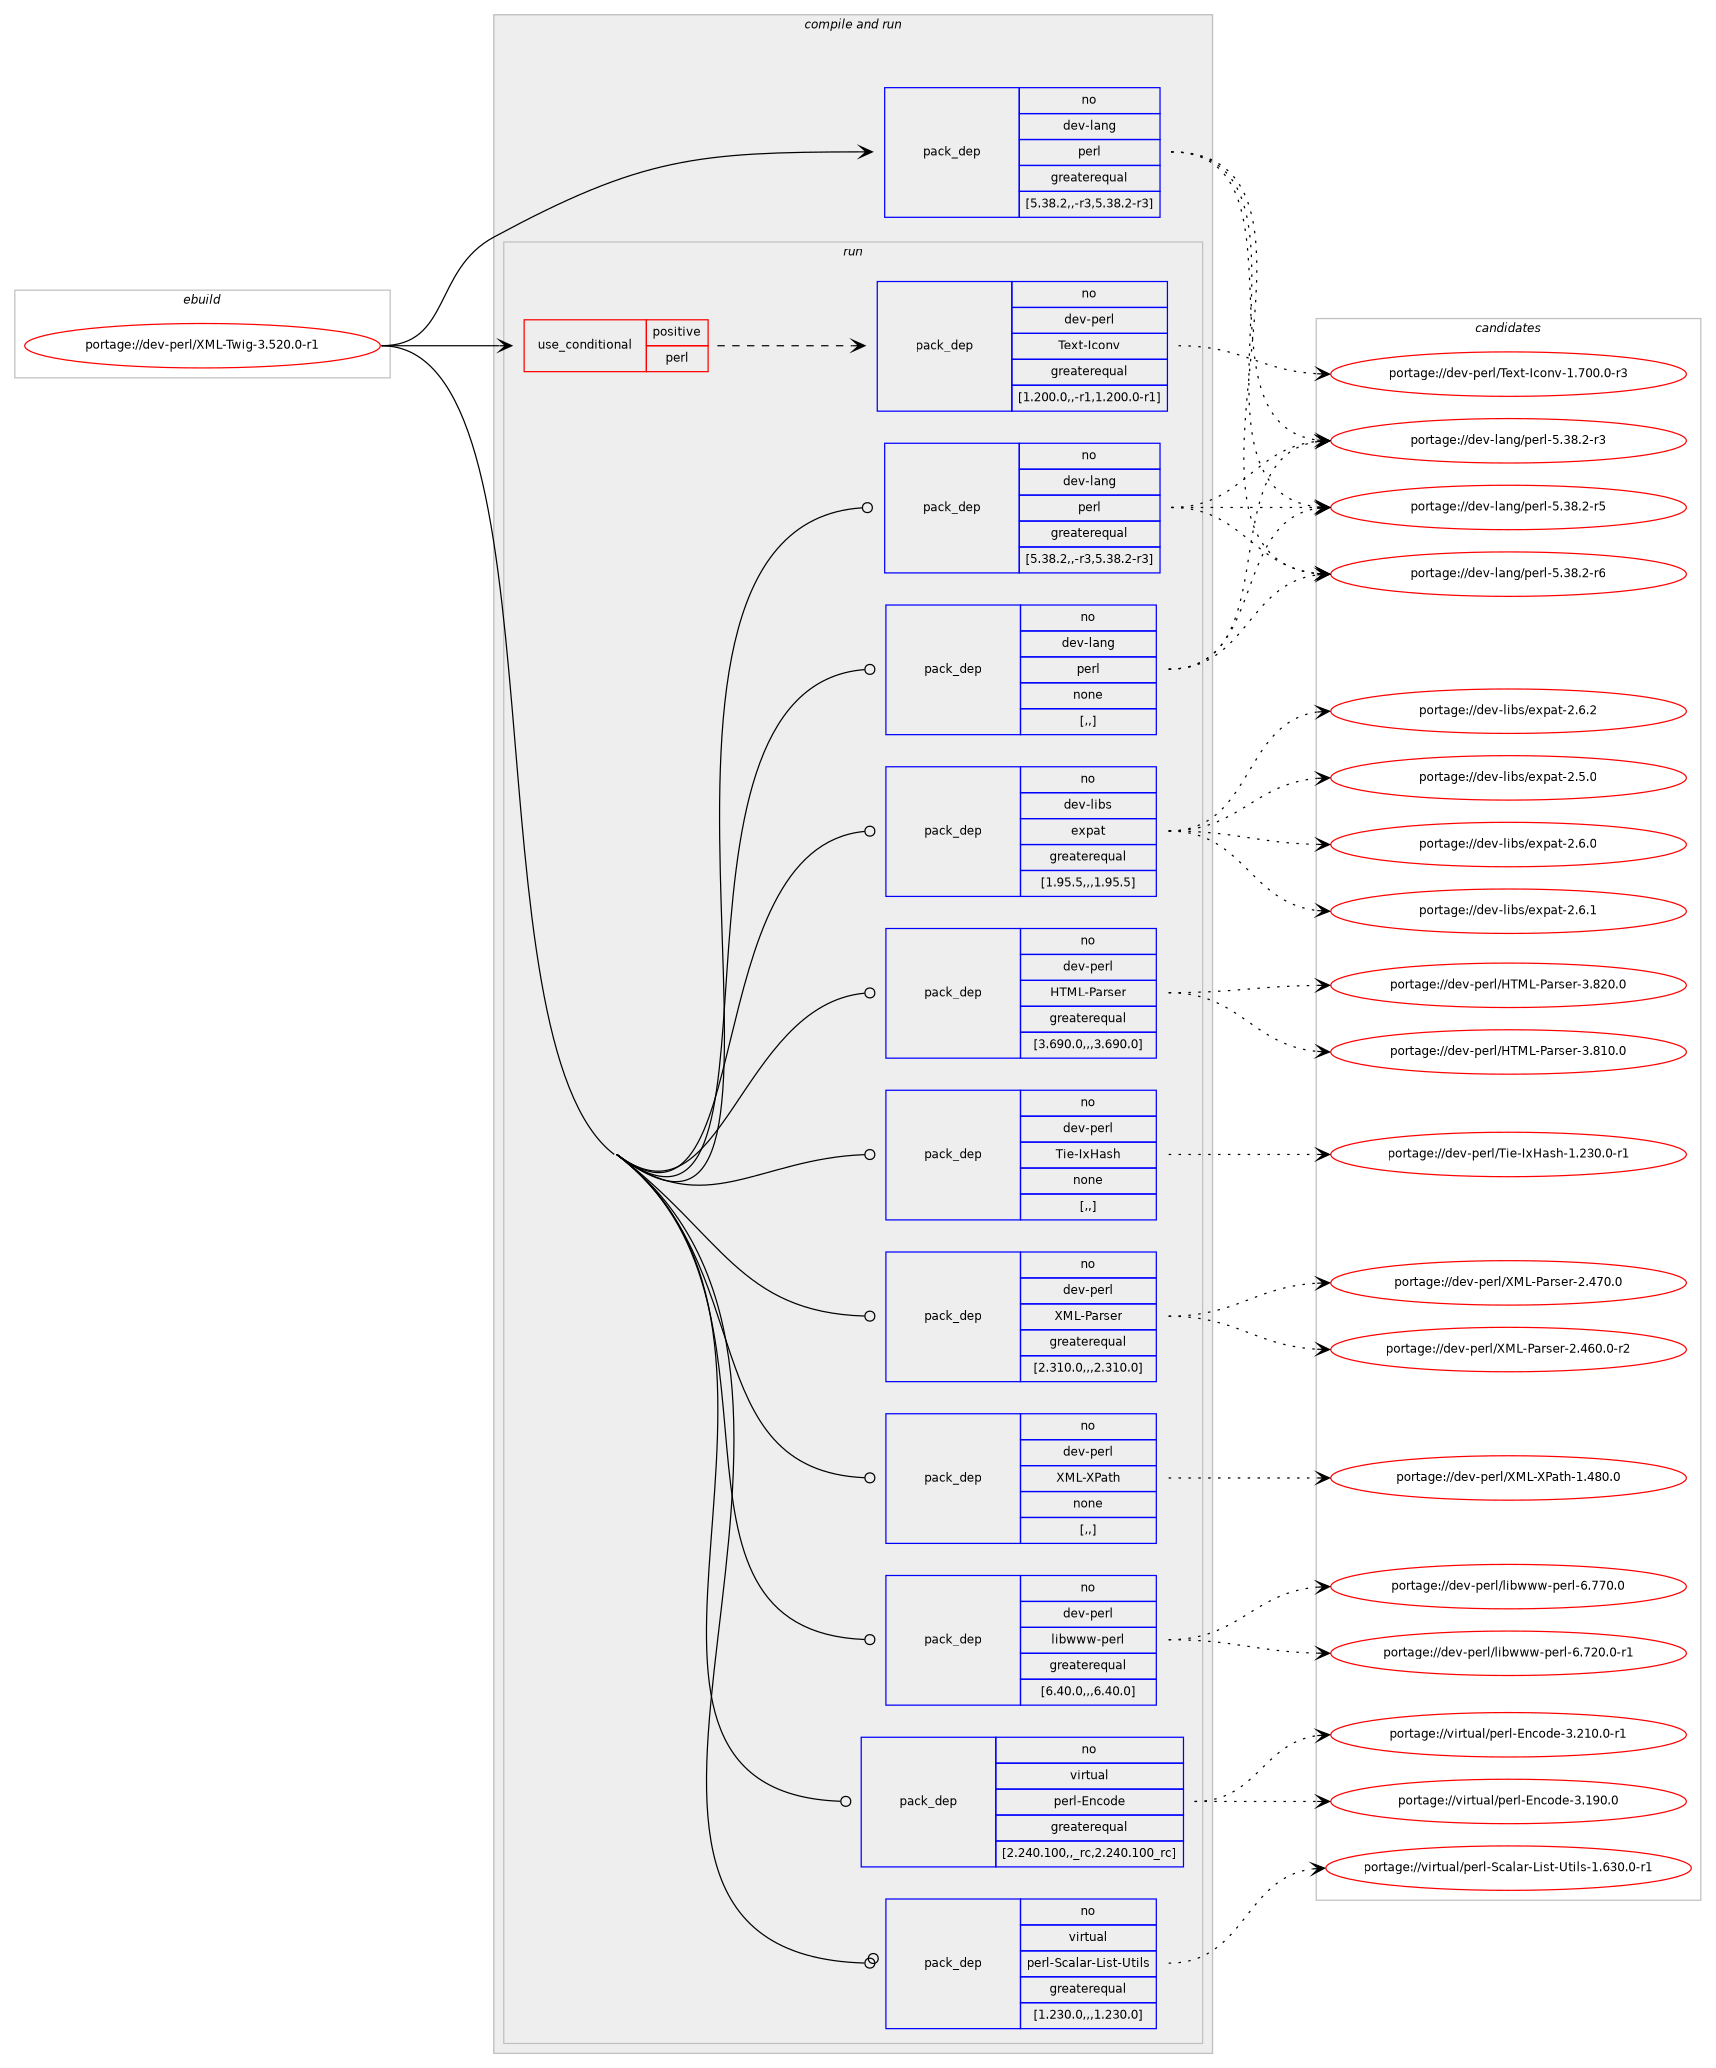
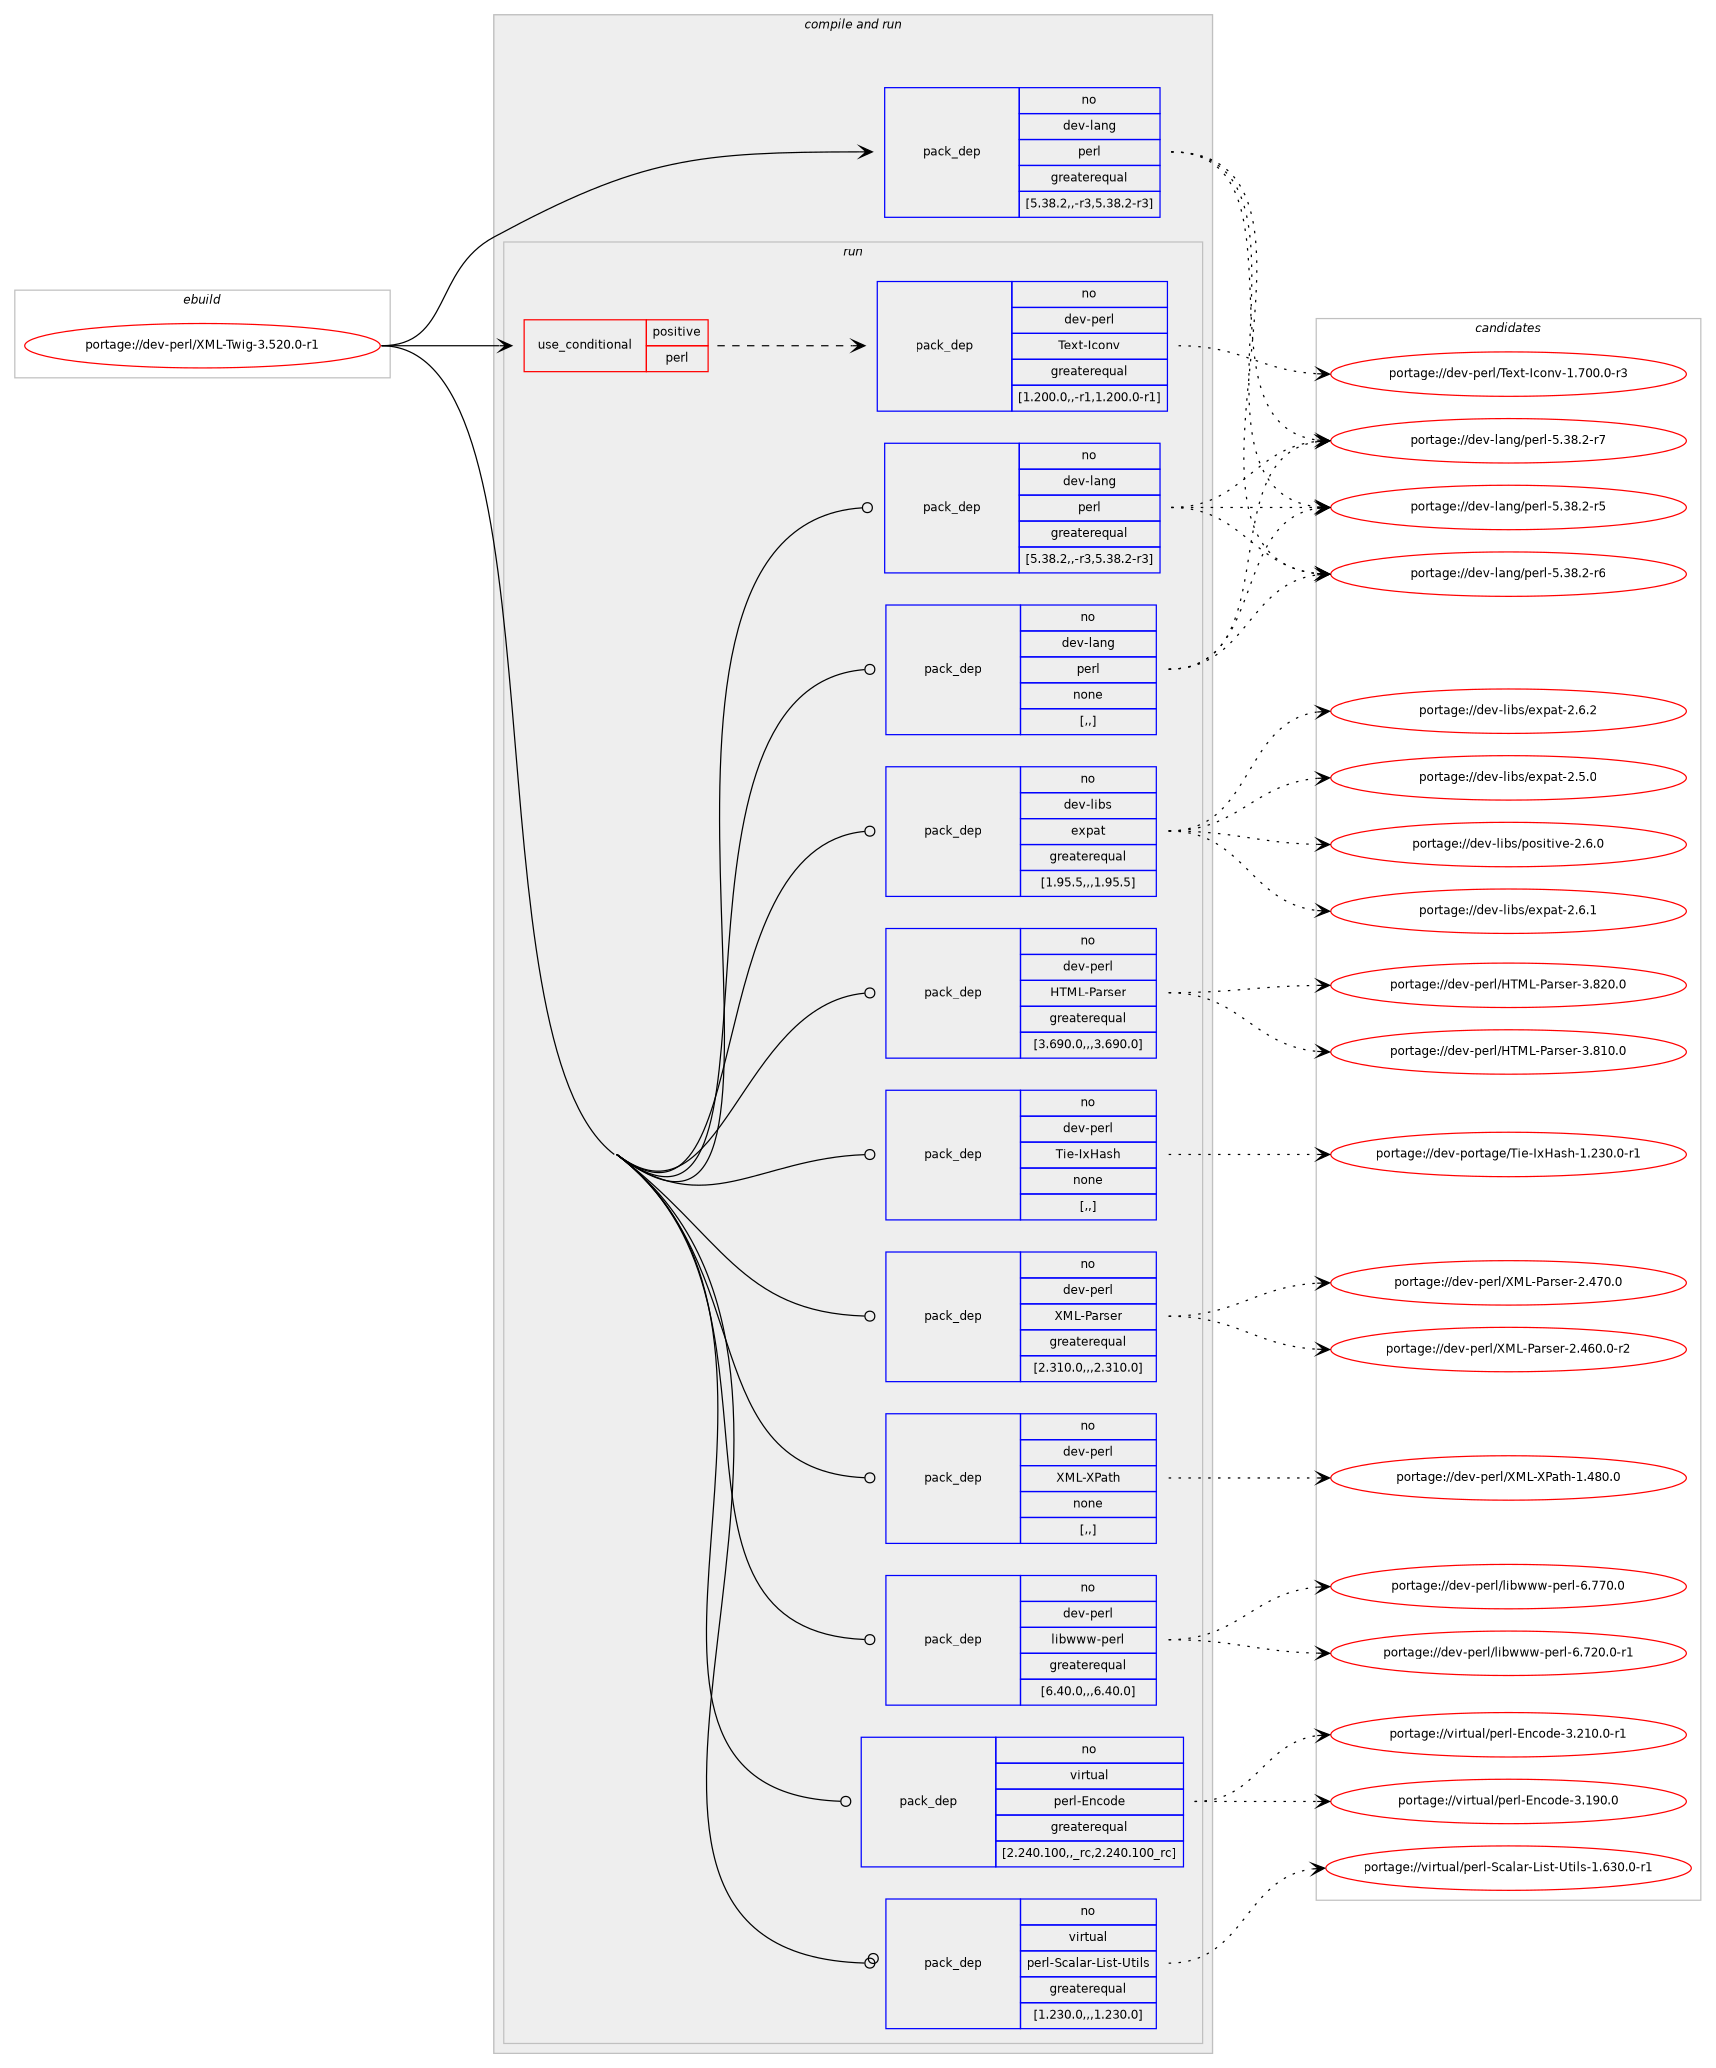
  digraph {
    compound=true
    concentrate=true
    fontname=Helvetica
    fontsize=10
    newrank=true
    rankdir=LR
    ranksep=1.5
    node [color=red fontname=Helvetica fontsize=10]
    edge [arrowhead=vee headport=w style=dotted tailport=e weight=100]
    n1 [label="portage://dev-perl/XML-Twig-3.520.0-r1" width=4]
    n2 [color=blue label=<<TABLE BORDER="0" CELLBORDER="1" CELLSPACING="0" CELLPADDING="4" WIDTH="220"><TR><TD ROWSPAN="6" CELLPADDING="30">pack_dep</TD></TR><TR><TD WIDTH="110">no</TD></TR><TR><TD>dev-lang</TD></TR><TR><TD>perl</TD></TR><TR><TD>greaterequal</TD></TR><TR><TD>[5.38.2,,-r3,5.38.2-r3]</TD></TR></TABLE>> shape=none]
    n3 [color=blue label=<<TABLE BORDER="0" CELLBORDER="1" CELLSPACING="0" CELLPADDING="4" WIDTH="220"><TR><TD ROWSPAN="6" CELLPADDING="30">pack_dep</TD></TR><TR><TD WIDTH="110">no</TD></TR><TR><TD>dev-perl</TD></TR><TR><TD>Text-Iconv</TD></TR><TR><TD>greaterequal</TD></TR><TR><TD>[1.200.0,,-r1,1.200.0-r1]</TD></TR></TABLE>> shape=none]
    n4 [label=<<TABLE BORDER="0" CELLBORDER="1" CELLSPACING="0" CELLPADDING="4"><TR><TD ROWSPAN="3" CELLPADDING="10">use_conditional</TD></TR><TR><TD>positive</TD></TR><TR><TD>perl</TD></TR></TABLE>> shape=none]
    n5 [color=blue label=<<TABLE BORDER="0" CELLBORDER="1" CELLSPACING="0" CELLPADDING="4" WIDTH="220"><TR><TD ROWSPAN="6" CELLPADDING="30">pack_dep</TD></TR><TR><TD WIDTH="110">no</TD></TR><TR><TD>dev-lang</TD></TR><TR><TD>perl</TD></TR><TR><TD>greaterequal</TD></TR><TR><TD>[5.38.2,,-r3,5.38.2-r3]</TD></TR></TABLE>> shape=none]
    n6 [color=blue label=<<TABLE BORDER="0" CELLBORDER="1" CELLSPACING="0" CELLPADDING="4" WIDTH="220"><TR><TD ROWSPAN="6" CELLPADDING="30">pack_dep</TD></TR><TR><TD WIDTH="110">no</TD></TR><TR><TD>dev-lang</TD></TR><TR><TD>perl</TD></TR><TR><TD>none</TD></TR><TR><TD>[,,]</TD></TR></TABLE>> shape=none]
    n7 [color=blue label=<<TABLE BORDER="0" CELLBORDER="1" CELLSPACING="0" CELLPADDING="4" WIDTH="220"><TR><TD ROWSPAN="6" CELLPADDING="30">pack_dep</TD></TR><TR><TD WIDTH="110">no</TD></TR><TR><TD>dev-libs</TD></TR><TR><TD>expat</TD></TR><TR><TD>greaterequal</TD></TR><TR><TD>[1.95.5,,,1.95.5]</TD></TR></TABLE>> shape=none]
    n8 [color=blue label=<<TABLE BORDER="0" CELLBORDER="1" CELLSPACING="0" CELLPADDING="4" WIDTH="220"><TR><TD ROWSPAN="6" CELLPADDING="30">pack_dep</TD></TR><TR><TD WIDTH="110">no</TD></TR><TR><TD>dev-perl</TD></TR><TR><TD>HTML-Parser</TD></TR><TR><TD>greaterequal</TD></TR><TR><TD>[3.690.0,,,3.690.0]</TD></TR></TABLE>> shape=none]
    n9 [color=blue label=<<TABLE BORDER="0" CELLBORDER="1" CELLSPACING="0" CELLPADDING="4" WIDTH="220"><TR><TD ROWSPAN="6" CELLPADDING="30">pack_dep</TD></TR><TR><TD WIDTH="110">no</TD></TR><TR><TD>dev-perl</TD></TR><TR><TD>Tie-IxHash</TD></TR><TR><TD>none</TD></TR><TR><TD>[,,]</TD></TR></TABLE>> shape=none]
    n10 [color=blue label=<<TABLE BORDER="0" CELLBORDER="1" CELLSPACING="0" CELLPADDING="4" WIDTH="220"><TR><TD ROWSPAN="6" CELLPADDING="30">pack_dep</TD></TR><TR><TD WIDTH="110">no</TD></TR><TR><TD>dev-perl</TD></TR><TR><TD>XML-Parser</TD></TR><TR><TD>greaterequal</TD></TR><TR><TD>[2.310.0,,,2.310.0]</TD></TR></TABLE>> shape=none]
    n11 [color=blue label=<<TABLE BORDER="0" CELLBORDER="1" CELLSPACING="0" CELLPADDING="4" WIDTH="220"><TR><TD ROWSPAN="6" CELLPADDING="30">pack_dep</TD></TR><TR><TD WIDTH="110">no</TD></TR><TR><TD>dev-perl</TD></TR><TR><TD>XML-XPath</TD></TR><TR><TD>none</TD></TR><TR><TD>[,,]</TD></TR></TABLE>> shape=none]
    n12 [color=blue label=<<TABLE BORDER="0" CELLBORDER="1" CELLSPACING="0" CELLPADDING="4" WIDTH="220"><TR><TD ROWSPAN="6" CELLPADDING="30">pack_dep</TD></TR><TR><TD WIDTH="110">no</TD></TR><TR><TD>dev-perl</TD></TR><TR><TD>libwww-perl</TD></TR><TR><TD>greaterequal</TD></TR><TR><TD>[6.40.0,,,6.40.0]</TD></TR></TABLE>> shape=none]
    n13 [color=blue label=<<TABLE BORDER="0" CELLBORDER="1" CELLSPACING="0" CELLPADDING="4" WIDTH="220"><TR><TD ROWSPAN="6" CELLPADDING="30">pack_dep</TD></TR><TR><TD WIDTH="110">no</TD></TR><TR><TD>virtual</TD></TR><TR><TD>perl-Encode</TD></TR><TR><TD>greaterequal</TD></TR><TR><TD>[2.240.100,,_rc,2.240.100_rc]</TD></TR></TABLE>> shape=none]
    n14 [color=blue label=<<TABLE BORDER="0" CELLBORDER="1" CELLSPACING="0" CELLPADDING="4" WIDTH="220"><TR><TD ROWSPAN="6" CELLPADDING="30">pack_dep</TD></TR><TR><TD WIDTH="110">no</TD></TR><TR><TD>virtual</TD></TR><TR><TD>perl-Scalar-List-Utils</TD></TR><TR><TD>greaterequal</TD></TR><TR><TD>[1.230.0,,,1.230.0]</TD></TR></TABLE>> shape=none]
-   n15 [label="portage://dev-lang/perl-5.38.2-r3" width=4]
+   n15 [label="portage://dev-lang/perl-5.38.2-r7" width=4]
    n16 [label="portage://dev-lang/perl-5.38.2-r5" width=4]
    n17 [label="portage://dev-lang/perl-5.38.2-r6" width=4]
    n18 [label="portage://dev-perl/Text-Iconv-1.700.0-r3" width=4]
    n19 [label="portage://dev-libs/expat-2.5.0" width=4]
-   n20 [label="portage://dev-libs/expat-2.6.0" width=4]
+   n20 [label="portage://dev-libs/positive-2.6.0" width=4]
    n21 [label="portage://dev-libs/expat-2.6.1" width=4]
    n22 [label="portage://dev-libs/expat-2.6.2" width=4]
    n23 [label="portage://dev-perl/HTML-Parser-3.810.0" width=4]
    n24 [label="portage://dev-perl/HTML-Parser-3.820.0" width=4]
-   n25 [label="portage://dev-perl/Tie-IxHash-1.230.0-r1" width=4]
+   n25 [label="portage://dev-portage/Tie-IxHash-1.230.0-r1" width=4]
    n26 [label="portage://dev-perl/XML-Parser-2.460.0-r2" width=4]
    n27 [label="portage://dev-perl/XML-Parser-2.470.0" width=4]
    n28 [label="portage://dev-perl/XML-XPath-1.480.0" width=4]
    n29 [label="portage://dev-perl/libwww-perl-6.720.0-r1" width=4]
    n30 [label="portage://dev-perl/libwww-perl-6.770.0" width=4]
    n31 [label="portage://virtual/perl-Encode-3.190.0" width=4]
    n32 [label="portage://virtual/perl-Encode-3.210.0-r1" width=4]
    n33 [label="portage://virtual/perl-Scalar-List-Utils-1.630.0-r1" width=4]
    subgraph cluster_1 {
      color=gray
      label=<<i>ebuild</i>>
      rank=same
      n1
    }
    subgraph cluster_2 {
      color=gray
      label=<<i>dependencies</i>>
      subgraph cluster_3 {
        color=gray
        fillcolor="#eeeeee"
        label=<<i>compile</i>>
        style=filled
        subgraph sub_4 {
          color=gray
          fillcolor="#eeeeee"
          label=<<i>compile</i>>
          style=filled
          n2
        }
      }
      subgraph cluster_5 {
        color=gray
        fillcolor="#eeeeee"
        label=<<i>compile and run</i>>
        style=filled
      }
      subgraph cluster_6 {
        color=gray
        fillcolor="#eeeeee"
        label=<<i>run</i>>
        style=filled
        subgraph sub_7 {
          color=gray
          fillcolor="#eeeeee"
          label=<<i>run</i>>
          style=filled
          n4
          subgraph sub_8 {
            color=gray
            fillcolor="#eeeeee"
            label=<<i>run</i>>
            style=filled
            n3
          }
        }
        subgraph sub_9 {
          color=gray
          fillcolor="#eeeeee"
          label=<<i>run</i>>
          style=filled
          n5
        }
        subgraph sub_10 {
          color=gray
          fillcolor="#eeeeee"
          label=<<i>run</i>>
          style=filled
          n6
        }
        subgraph sub_11 {
          color=gray
          fillcolor="#eeeeee"
          label=<<i>run</i>>
          style=filled
          n7
        }
        subgraph sub_12 {
          color=gray
          fillcolor="#eeeeee"
          label=<<i>run</i>>
          style=filled
          n8
        }
        subgraph sub_13 {
          color=gray
          fillcolor="#eeeeee"
          label=<<i>run</i>>
          style=filled
          n9
        }
        subgraph sub_14 {
          color=gray
          fillcolor="#eeeeee"
          label=<<i>run</i>>
          style=filled
          n10
        }
        subgraph sub_15 {
          color=gray
          fillcolor="#eeeeee"
          label=<<i>run</i>>
          style=filled
          n11
        }
        subgraph sub_16 {
          color=gray
          fillcolor="#eeeeee"
          label=<<i>run</i>>
          style=filled
          n12
        }
        subgraph sub_17 {
          color=gray
          fillcolor="#eeeeee"
          label=<<i>run</i>>
          style=filled
          n13
        }
        subgraph sub_18 {
          color=gray
          fillcolor="#eeeeee"
          label=<<i>run</i>>
          style=filled
          n14
        }
      }
    }
    subgraph cluster_19 {
      color=gray
      label=<<i>candidates</i>>
      rank=same
      subgraph sub_20 {
        color=black
        label=<<i>candidates</i>>
        nodesep=1
        rank=same
        n15
        n16
        n17
      }
      subgraph sub_21 {
        color=black
        label=<<i>candidates</i>>
        nodesep=1
        rank=same
        n18
      }
      subgraph sub_22 {
        color=black
        label=<<i>candidates</i>>
        nodesep=1
        rank=same
        n15
        n16
        n17
      }
      subgraph sub_23 {
        color=black
        label=<<i>candidates</i>>
        nodesep=1
        rank=same
        n15
        n16
        n17
      }
      subgraph sub_24 {
        color=black
        label=<<i>candidates</i>>
        nodesep=1
        rank=same
        n19
        n20
        n21
        n22
      }
      subgraph sub_25 {
        color=black
        label=<<i>candidates</i>>
        nodesep=1
        rank=same
        n23
        n24
      }
      subgraph sub_26 {
        color=black
        label=<<i>candidates</i>>
        nodesep=1
        rank=same
        n25
      }
      subgraph sub_27 {
        color=black
        label=<<i>candidates</i>>
        nodesep=1
        rank=same
        n26
        n27
      }
      subgraph sub_28 {
        color=black
        label=<<i>candidates</i>>
        nodesep=1
        rank=same
        n28
      }
      subgraph sub_29 {
        color=black
        label=<<i>candidates</i>>
        nodesep=1
        rank=same
        n29
        n30
      }
      subgraph sub_30 {
        color=black
        label=<<i>candidates</i>>
        nodesep=1
        rank=same
        n31
        n32
      }
      subgraph sub_31 {
        color=black
        label=<<i>candidates</i>>
        nodesep=1
        rank=same
        n33
      }
    }
    n1 -> n2 [style=solid weight=20]
    n1 -> n4 [style=solid weight=20]
    n1 -> n5 [arrowhead=odot style=solid weight=20]
    n1 -> n6 [arrowhead=odot style=solid weight=20]
    n1 -> n7 [arrowhead=odot style=solid weight=20]
    n1 -> n8 [arrowhead=odot style=solid weight=20]
    n1 -> n9 [arrowhead=odot style=solid weight=20]
    n1 -> n10 [arrowhead=odot style=solid weight=20]
    n1 -> n11 [arrowhead=odot style=solid weight=20]
    n1 -> n12 [arrowhead=odot style=solid weight=20]
    n1 -> n13 [arrowhead=odot style=solid weight=20]
    n1 -> n14 [arrowhead=odot style=solid weight=20]
    n2 -> n15
    n2 -> n16
    n2 -> n17
    n3 -> n18
    n4 -> n3 [style=dashed weight=20]
    n5 -> n15
    n5 -> n16
    n5 -> n17
    n6 -> n15
    n6 -> n16
    n6 -> n17
    n7 -> n19
    n7 -> n20
    n7 -> n21
    n7 -> n22
    n8 -> n23
    n8 -> n24
    n9 -> n25
    n10 -> n26
    n10 -> n27
    n11 -> n28
    n12 -> n29
    n12 -> n30
    n13 -> n31
    n13 -> n32
    n14 -> n33
  }
